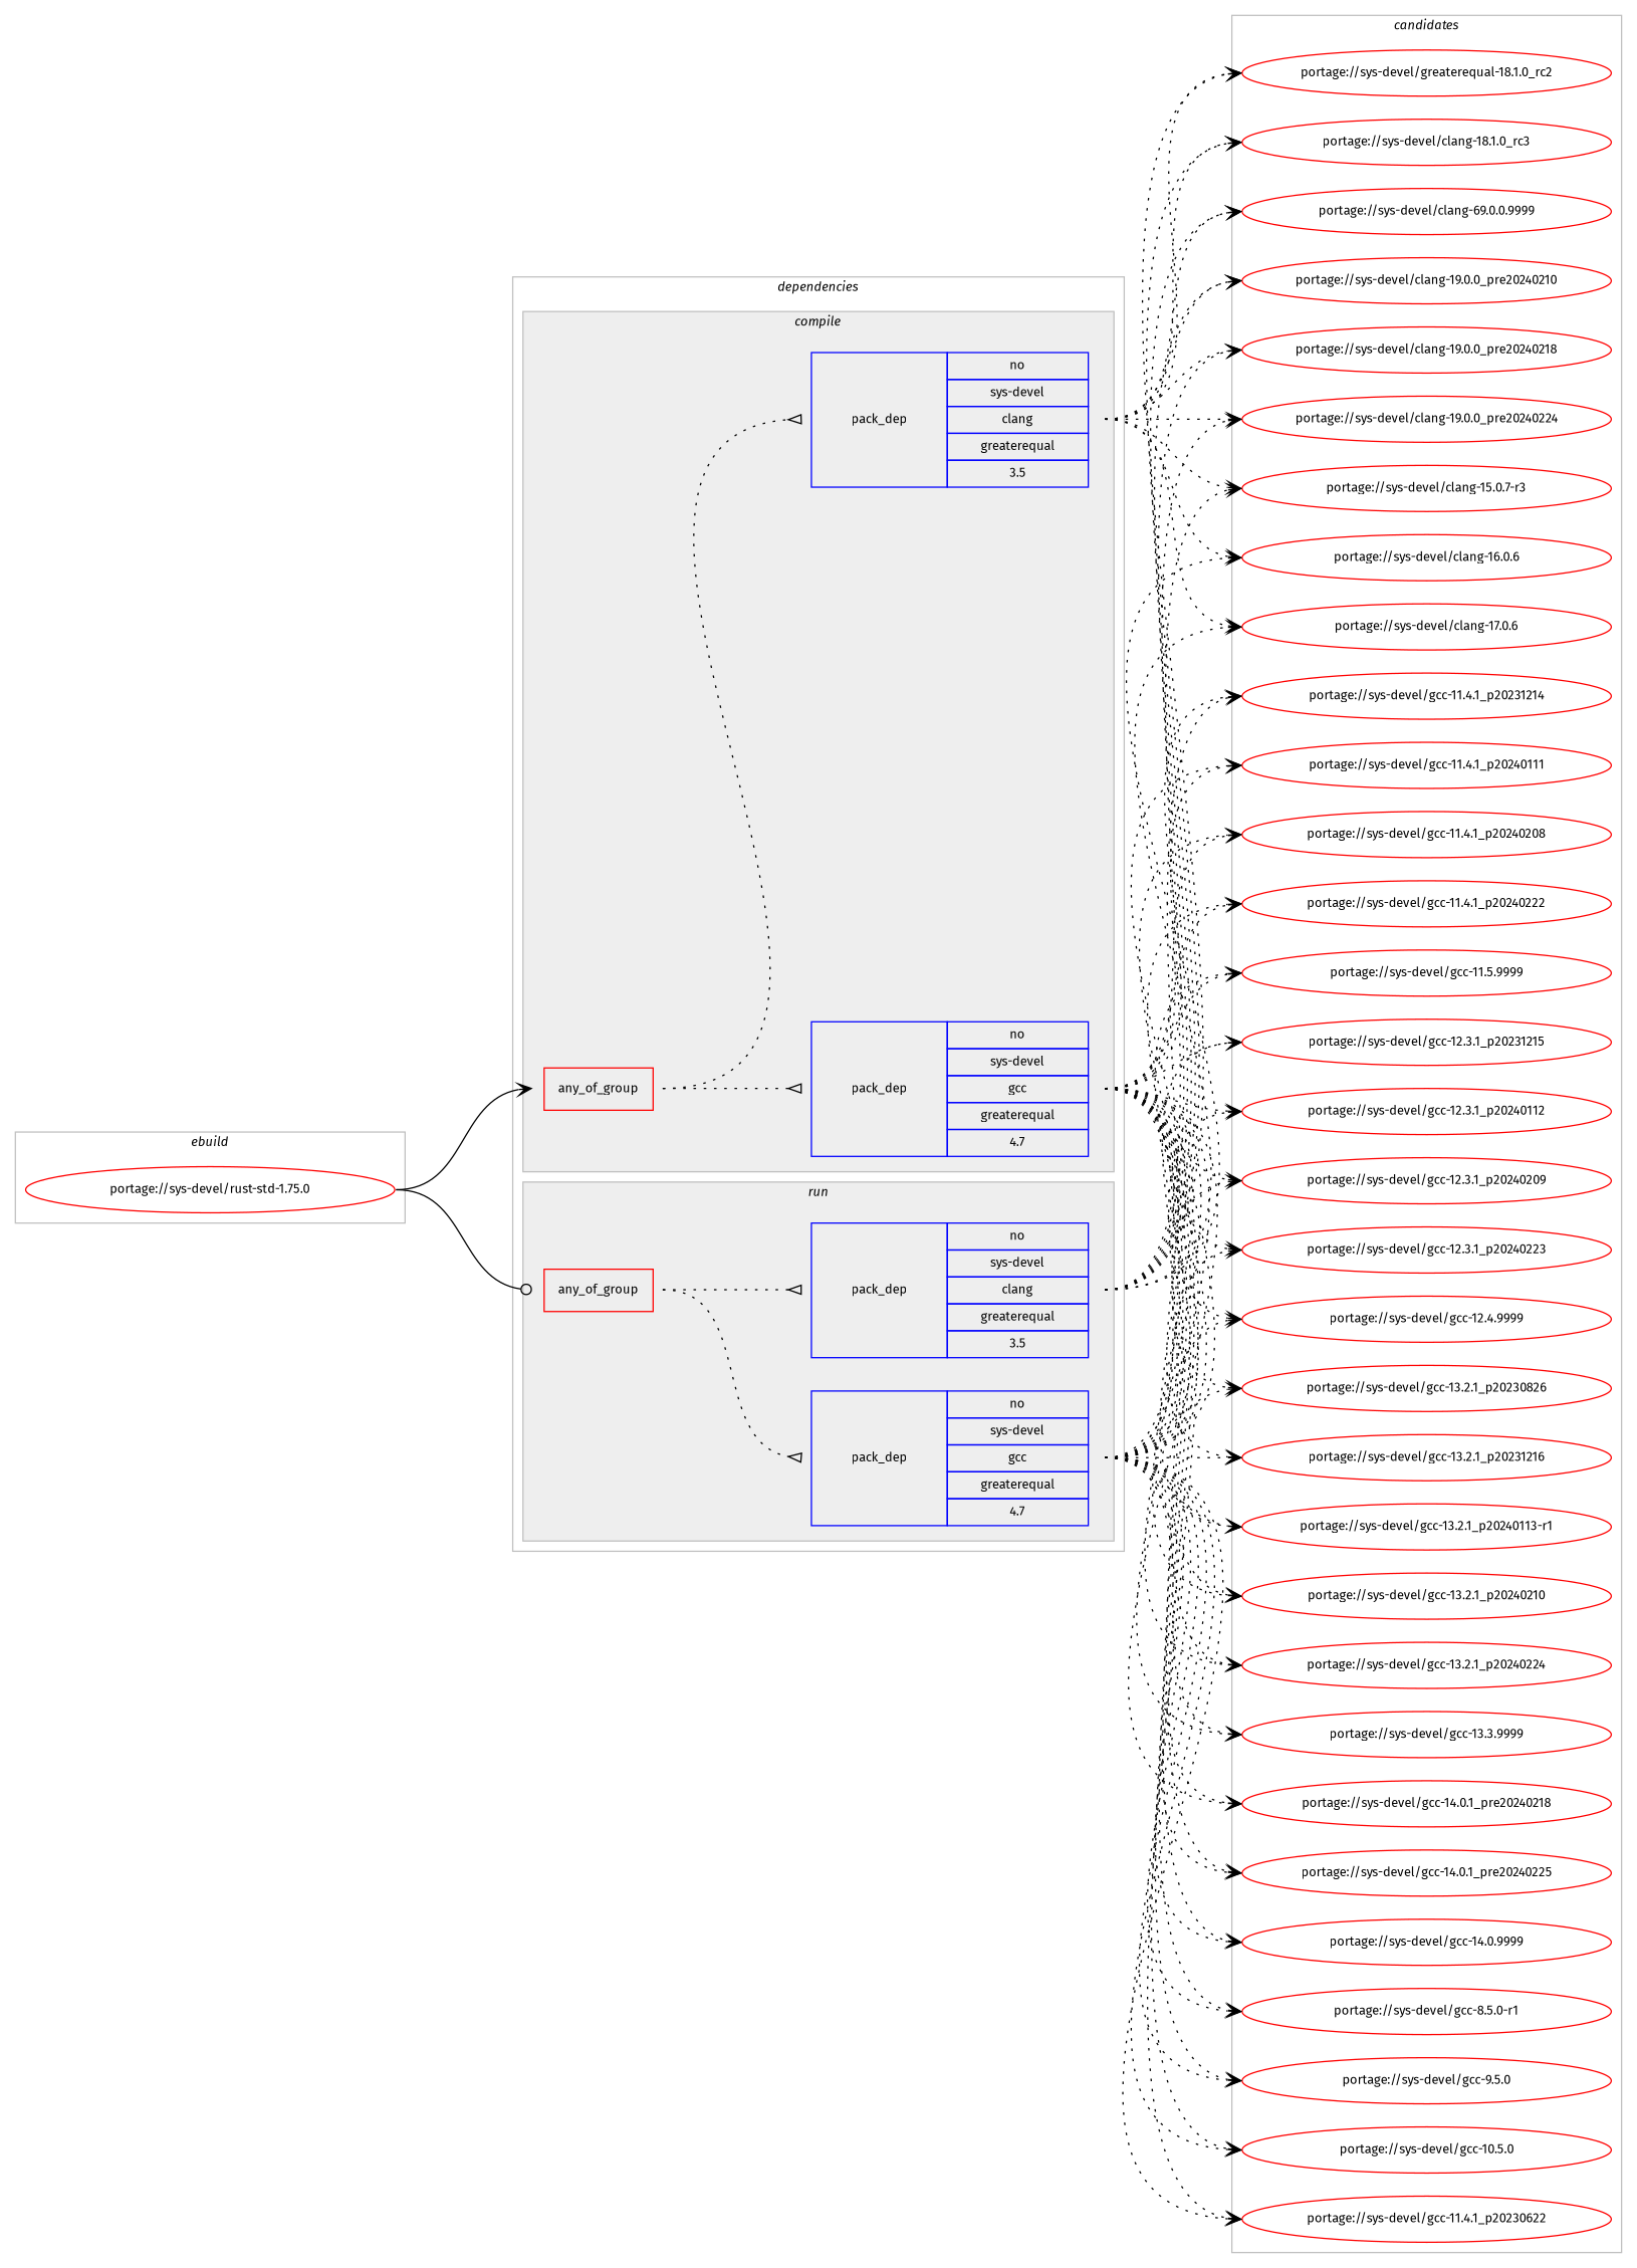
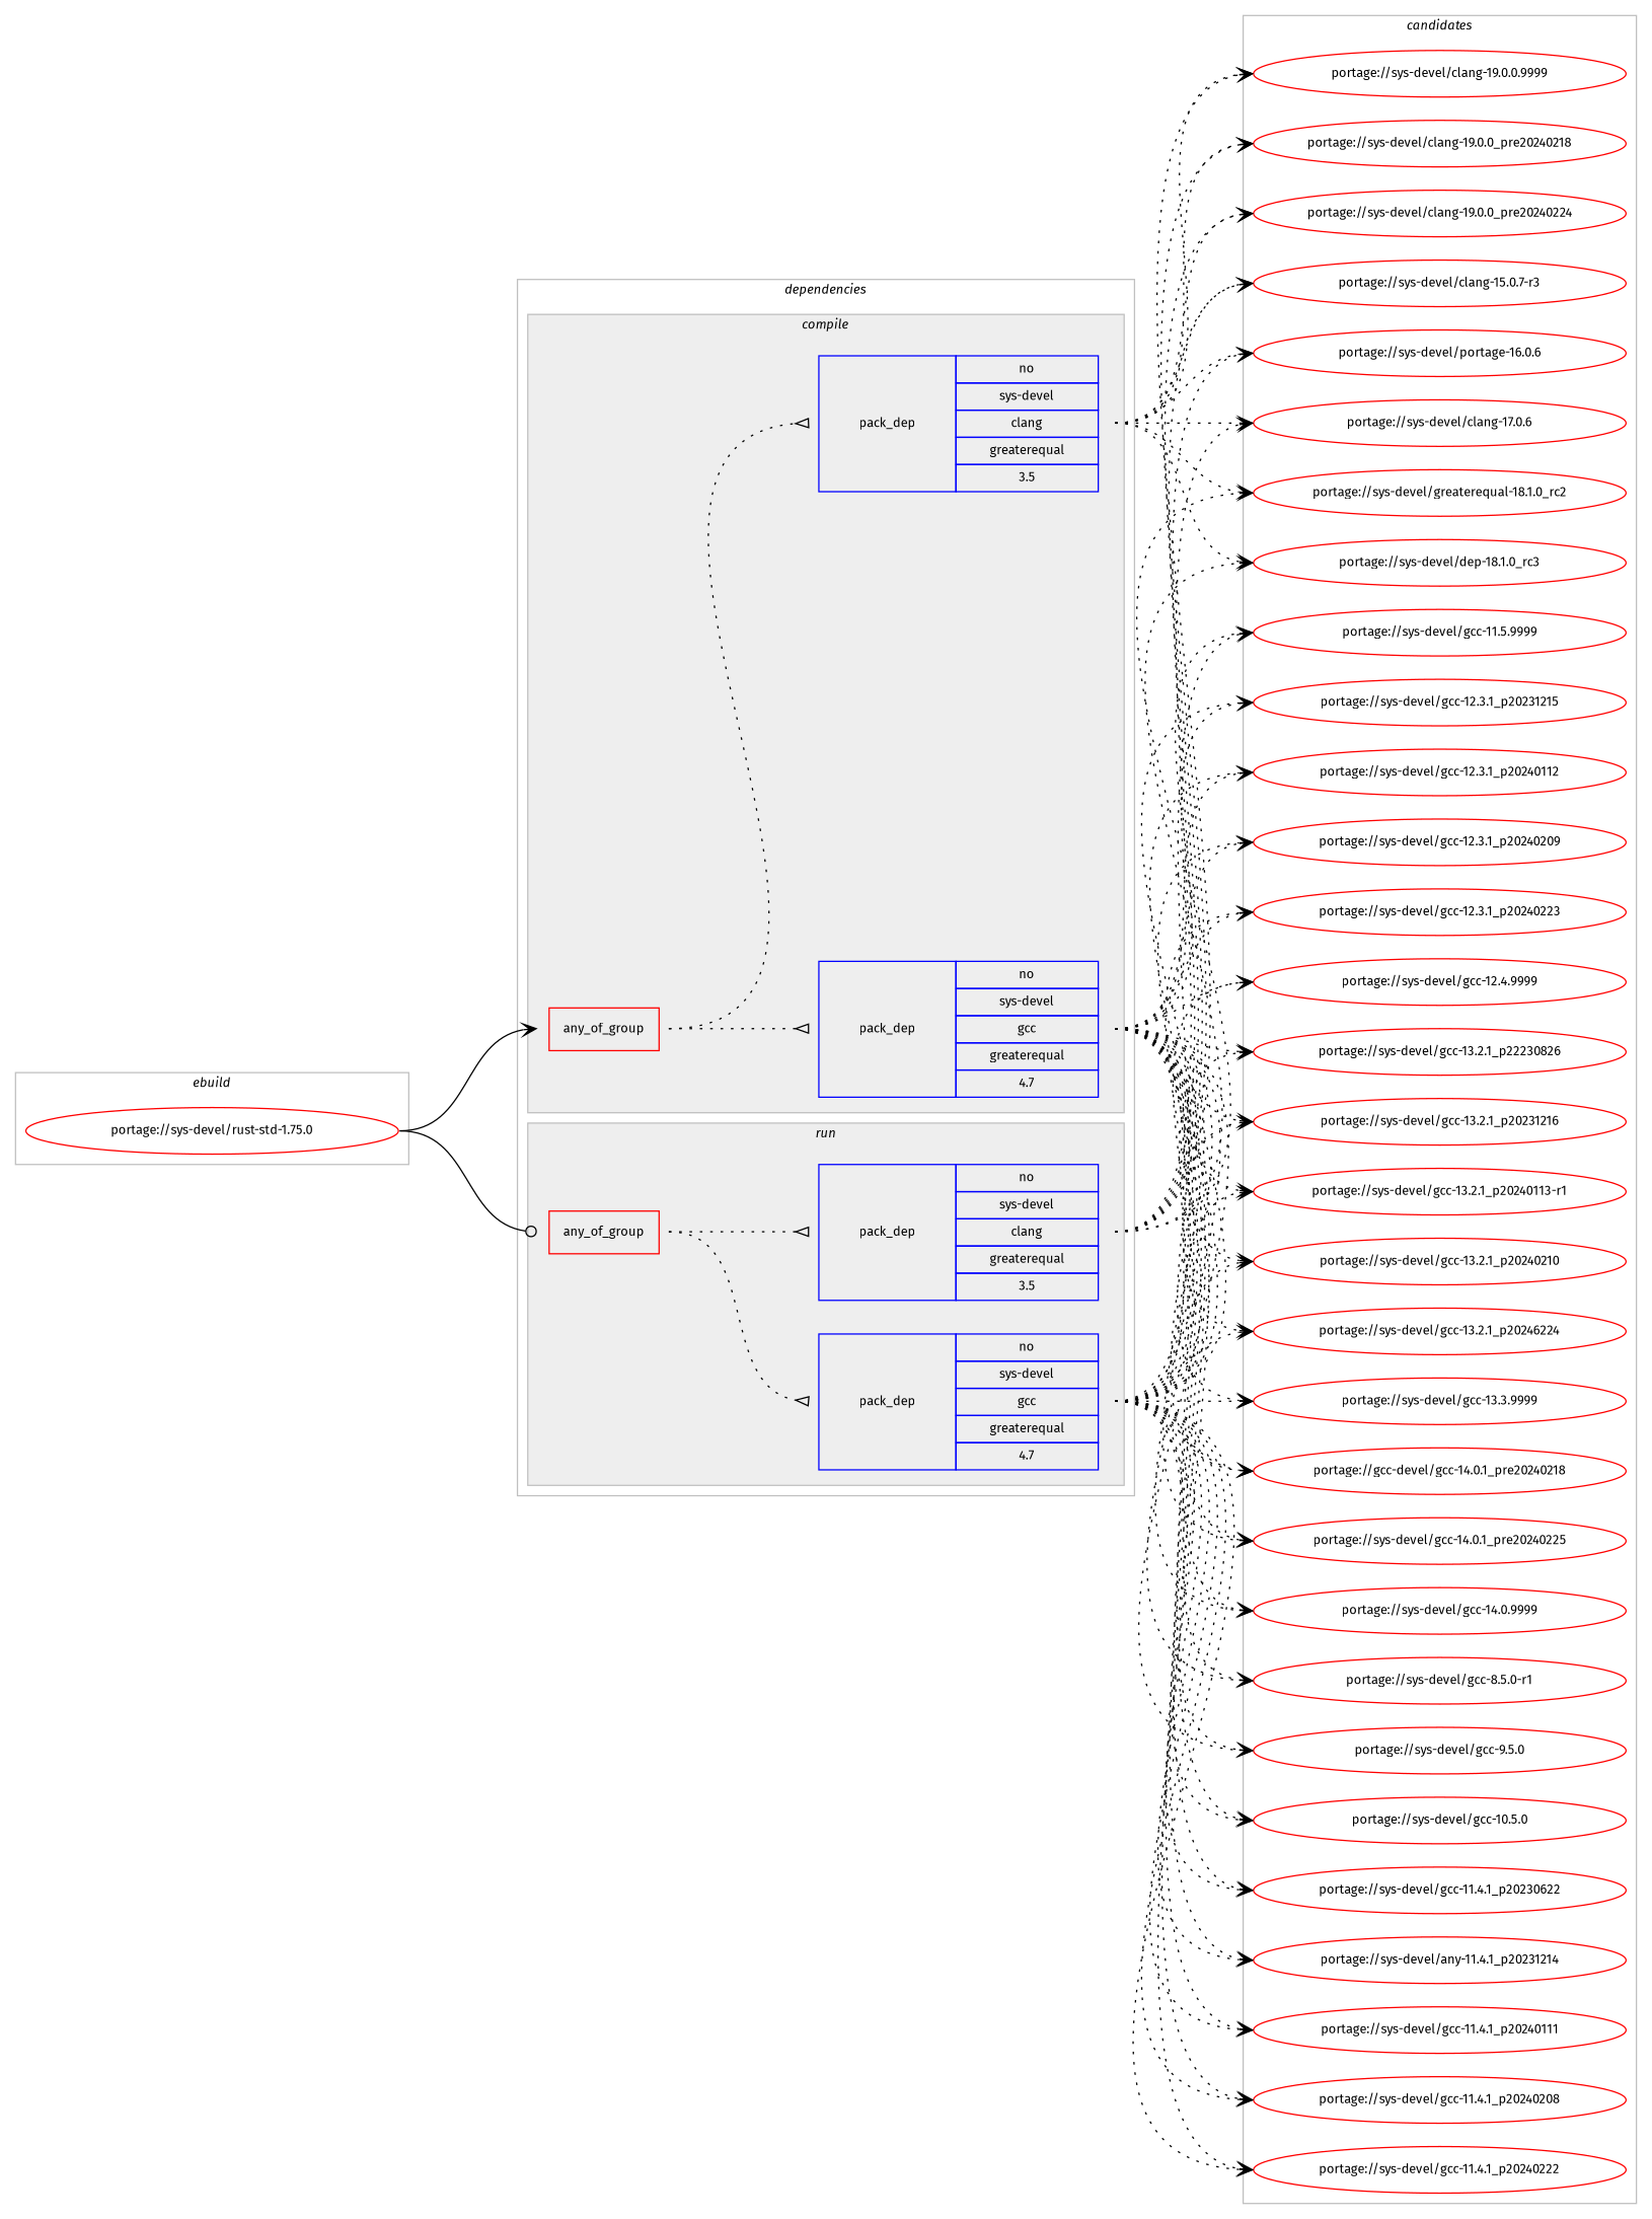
  digraph {
    compound=true
    concentrate=true
    fontname="Fira Sans"
    fontsize=10
    newrank=true
    rankdir=LR
    ranksep=1.5
    node [color=red fontname="Fira Sans" fontsize=10]
    edge [arrowhead=vee fontname="Fira Sans" headport=w style=dotted tailport=e weight=100]
    n1 [label="portage://sys-devel/rust-std-1.75.0" width=4]
    n2 [color=blue label=<<TABLE BORDER="0" CELLBORDER="1" CELLSPACING="0" CELLPADDING="4" WIDTH="220"><TR><TD ROWSPAN="6" CELLPADDING="30">pack_dep</TD></TR><TR><TD WIDTH="110">no</TD></TR><TR><TD>sys-devel</TD></TR><TR><TD>gcc</TD></TR><TR><TD>greaterequal</TD></TR><TR><TD>4.7</TD></TR></TABLE>> shape=none]
    n3 [color=blue label=<<TABLE BORDER="0" CELLBORDER="1" CELLSPACING="0" CELLPADDING="4" WIDTH="220"><TR><TD ROWSPAN="6" CELLPADDING="30">pack_dep</TD></TR><TR><TD WIDTH="110">no</TD></TR><TR><TD>sys-devel</TD></TR><TR><TD>clang</TD></TR><TR><TD>greaterequal</TD></TR><TR><TD>3.5</TD></TR></TABLE>> shape=none]
    n4 [label=<<TABLE BORDER="0" CELLBORDER="1" CELLSPACING="0" CELLPADDING="4"><TR><TD CELLPADDING="10">any_of_group</TD></TR></TABLE>> shape=none]
    n5 [color=blue label=<<TABLE BORDER="0" CELLBORDER="1" CELLSPACING="0" CELLPADDING="4" WIDTH="220"><TR><TD ROWSPAN="6" CELLPADDING="30">pack_dep</TD></TR><TR><TD WIDTH="110">no</TD></TR><TR><TD>sys-devel</TD></TR><TR><TD>gcc</TD></TR><TR><TD>greaterequal</TD></TR><TR><TD>4.7</TD></TR></TABLE>> shape=none]
    n6 [color=blue label=<<TABLE BORDER="0" CELLBORDER="1" CELLSPACING="0" CELLPADDING="4" WIDTH="220"><TR><TD ROWSPAN="6" CELLPADDING="30">pack_dep</TD></TR><TR><TD WIDTH="110">no</TD></TR><TR><TD>sys-devel</TD></TR><TR><TD>clang</TD></TR><TR><TD>greaterequal</TD></TR><TR><TD>3.5</TD></TR></TABLE>> shape=none]
    n7 [label=<<TABLE BORDER="0" CELLBORDER="1" CELLSPACING="0" CELLPADDING="4"><TR><TD CELLPADDING="10">any_of_group</TD></TR></TABLE>> shape=none]
    n8 [label="portage://sys-devel/gcc-10.5.0" width=4]
    n9 [label="portage://sys-devel/gcc-11.4.1_p20230622" width=4]
-   n10 [label="portage://sys-devel/gcc-11.4.1_p20231214" width=4]
+   n10 [label="portage://sys-devel/any-11.4.1_p20231214" width=4]
    n11 [label="portage://sys-devel/gcc-11.4.1_p20240111" width=4]
    n12 [label="portage://sys-devel/gcc-11.4.1_p20240208" width=4]
    n13 [label="portage://sys-devel/gcc-11.4.1_p20240222" width=4]
    n14 [label="portage://sys-devel/gcc-11.5.9999" width=4]
    n15 [label="portage://sys-devel/gcc-12.3.1_p20231215" width=4]
    n16 [label="portage://sys-devel/gcc-12.3.1_p20240112" width=4]
    n17 [label="portage://sys-devel/gcc-12.3.1_p20240209" width=4]
    n18 [label="portage://sys-devel/gcc-12.3.1_p20240223" width=4]
    n19 [label="portage://sys-devel/gcc-12.4.9999" width=4]
-   n20 [label="portage://sys-devel/gcc-13.2.1_p20230826" width=4]
+   n20 [label="portage://sys-devel/gcc-13.2.1_p22230826" width=4]
    n21 [label="portage://sys-devel/gcc-13.2.1_p20231216" width=4]
    n22 [label="portage://sys-devel/gcc-13.2.1_p20240113-r1" width=4]
    n23 [label="portage://sys-devel/gcc-13.2.1_p20240210" width=4]
-   n24 [label="portage://sys-devel/gcc-13.2.1_p20240224" width=4]
+   n24 [label="portage://sys-devel/gcc-13.2.1_p20246224" width=4]
    n25 [label="portage://sys-devel/gcc-13.3.9999" width=4]
-   n26 [label="portage://sys-devel/gcc-14.0.1_pre20240218" width=4]
+   n26 [label="portage://gcc-devel/gcc-14.0.1_pre20240218" width=4]
    n27 [label="portage://sys-devel/gcc-14.0.1_pre20240225" width=4]
    n28 [label="portage://sys-devel/gcc-14.0.9999" width=4]
    n29 [label="portage://sys-devel/gcc-8.5.0-r1" width=4]
    n30 [label="portage://sys-devel/gcc-9.5.0" width=4]
    n31 [label="portage://sys-devel/clang-15.0.7-r3" width=4]
-   n32 [label="portage://sys-devel/clang-16.0.6" width=4]
+   n32 [label="portage://sys-devel/portage-16.0.6" width=4]
    n33 [label="portage://sys-devel/clang-17.0.6" width=4]
    n34 [label="portage://sys-devel/greaterequal-18.1.0_rc2" width=4]
-   n35 [label="portage://sys-devel/clang-18.1.0_rc3" width=4]
-   n36 [label="portage://sys-devel/clang-69.0.0.9999" width=4]
-   n37 [label="portage://sys-devel/clang-19.0.0_pre20240210" width=4]
+   n35 [label="portage://sys-devel/dep-18.1.0_rc3" width=4]
+   n36 [label="portage://sys-devel/clang-19.0.0.9999" width=4]
    n38 [label="portage://sys-devel/clang-19.0.0_pre20240218" width=4]
    n39 [label="portage://sys-devel/clang-19.0.0_pre20240224" width=4]
    subgraph cluster_1 {
      color=gray
      label=<<i>ebuild</i>>
      rank=same
      n1
    }
    subgraph cluster_2 {
      color=gray
      label=<<i>dependencies</i>>
      subgraph cluster_3 {
        color=gray
        fillcolor="#eeeeee"
        label=<<i>compile</i>>
        style=filled
        subgraph sub_4 {
          color=gray
          fillcolor="#eeeeee"
          label=<<i>compile</i>>
          style=filled
          n4
          subgraph sub_5 {
            color=gray
            fillcolor="#eeeeee"
            label=<<i>compile</i>>
            style=filled
            n2
          }
          subgraph sub_6 {
            color=gray
            fillcolor="#eeeeee"
            label=<<i>compile</i>>
            style=filled
            n3
          }
        }
      }
      subgraph cluster_7 {
        color=gray
        fillcolor="#eeeeee"
        label=<<i>compile and run</i>>
        style=filled
      }
      subgraph cluster_8 {
        color=gray
        fillcolor="#eeeeee"
        label=<<i>run</i>>
        style=filled
        subgraph sub_9 {
          color=gray
          fillcolor="#eeeeee"
          label=<<i>run</i>>
          style=filled
          n7
          subgraph sub_10 {
            color=gray
            fillcolor="#eeeeee"
            label=<<i>run</i>>
            style=filled
            n5
          }
          subgraph sub_11 {
            color=gray
            fillcolor="#eeeeee"
            label=<<i>run</i>>
            style=filled
            n6
          }
        }
      }
    }
    subgraph cluster_12 {
      color=gray
      label=<<i>candidates</i>>
      rank=same
      subgraph sub_13 {
        color=black
        label=<<i>candidates</i>>
        nodesep=1
        rank=same
        n8
        n9
        n10
        n11
        n12
        n13
        n14
        n15
        n16
        n17
        n18
        n19
        n20
        n21
        n22
        n23
        n24
        n25
        n26
        n27
        n28
        n29
        n30
      }
      subgraph sub_14 {
        color=black
        label=<<i>candidates</i>>
        nodesep=1
        rank=same
        n31
        n32
        n33
        n34
        n35
        n36
-       n37
        n38
        n39
      }
      subgraph sub_15 {
        color=black
        label=<<i>candidates</i>>
        nodesep=1
        rank=same
        n8
        n9
        n10
        n11
        n12
        n13
        n14
        n15
        n16
        n17
        n18
        n19
        n20
        n21
        n22
        n23
        n24
        n25
        n26
        n27
        n28
        n29
        n30
      }
      subgraph sub_16 {
        color=black
        label=<<i>candidates</i>>
        nodesep=1
        rank=same
        n31
        n32
        n33
        n34
        n35
        n36
-       n37
        n38
        n39
      }
    }
    n1 -> n4 [style=solid weight=20]
    n1 -> n7 [arrowhead=odot style=solid weight=20]
    n2 -> n8
    n2 -> n9
    n2 -> n10
    n2 -> n11
    n2 -> n12
    n2 -> n13
    n2 -> n14
    n2 -> n15
    n2 -> n16
    n2 -> n17
    n2 -> n18
    n2 -> n19
    n2 -> n20
    n2 -> n21
    n2 -> n22
    n2 -> n23
    n2 -> n24
    n2 -> n25
    n2 -> n26
    n2 -> n27
    n2 -> n28
    n2 -> n29
    n2 -> n30
    n3 -> n31
    n3 -> n32
    n3 -> n33
    n3 -> n34
    n3 -> n35
    n3 -> n36
-   n3 -> n37
    n3 -> n38
    n3 -> n39
    n4 -> n2 [arrowhead=oinv weight=20]
    n4 -> n3 [arrowhead=oinv weight=20]
    n5 -> n8
    n5 -> n9
    n5 -> n10
    n5 -> n11
    n5 -> n12
    n5 -> n13
    n5 -> n14
    n5 -> n15
    n5 -> n16
    n5 -> n17
    n5 -> n18
    n5 -> n19
    n5 -> n20
    n5 -> n21
    n5 -> n22
    n5 -> n23
    n5 -> n24
    n5 -> n25
    n5 -> n26
    n5 -> n27
    n5 -> n28
    n5 -> n29
    n5 -> n30
    n6 -> n31
    n6 -> n32
    n6 -> n33
    n6 -> n34
    n6 -> n35
    n6 -> n36
-   n6 -> n37
    n6 -> n38
    n6 -> n39
    n7 -> n5 [arrowhead=oinv weight=20]
    n7 -> n6 [arrowhead=oinv weight=20]
  }
